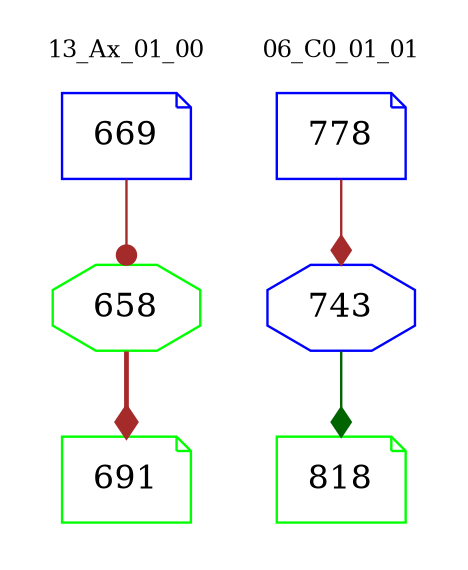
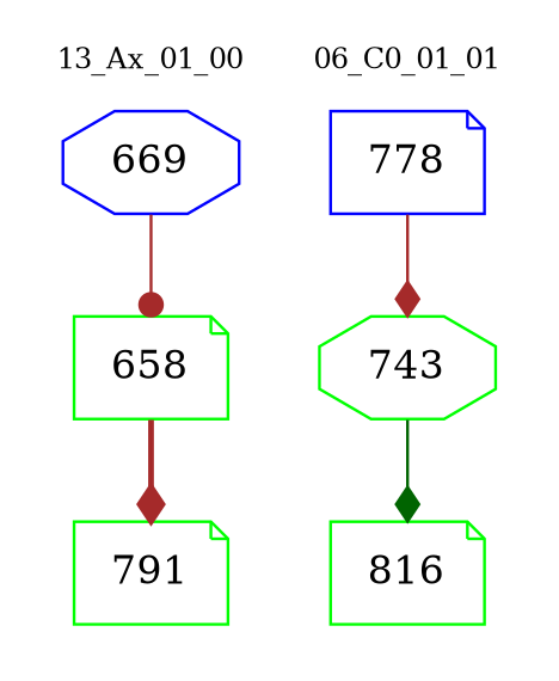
  digraph {
    node [color=green shape=note]
    edge [arrowhead=diamond color=brown style=solid]
-   n1 [color=blue label=669]
-   n2 [label=658 shape=octagon]
-   n3 [label=691]
+   n1 [color=blue label=669 shape=octagon]
+   n2 [label=658]
+   n3 [label=791]
    n4 [color=blue label=778]
-   n5 [color=blue label=743 shape=octagon]
-   n6 [label=818]
+   n5 [label=743 shape=octagon]
+   n6 [label=816]
    subgraph cluster_1 {
      color=white
      fontsize=10
      label="13_Ax_01_00"
      n1
      n2
      n3
    }
    subgraph cluster_2 {
      color=white
      fontsize=10
      label="06_C0_01_01"
      n4
      n5
      n6
    }
    n1 -> n2 [arrowhead=dot]
    n2 -> n3 [style=bold]
    n4 -> n5
    n5 -> n6 [color=darkgreen]
  }
